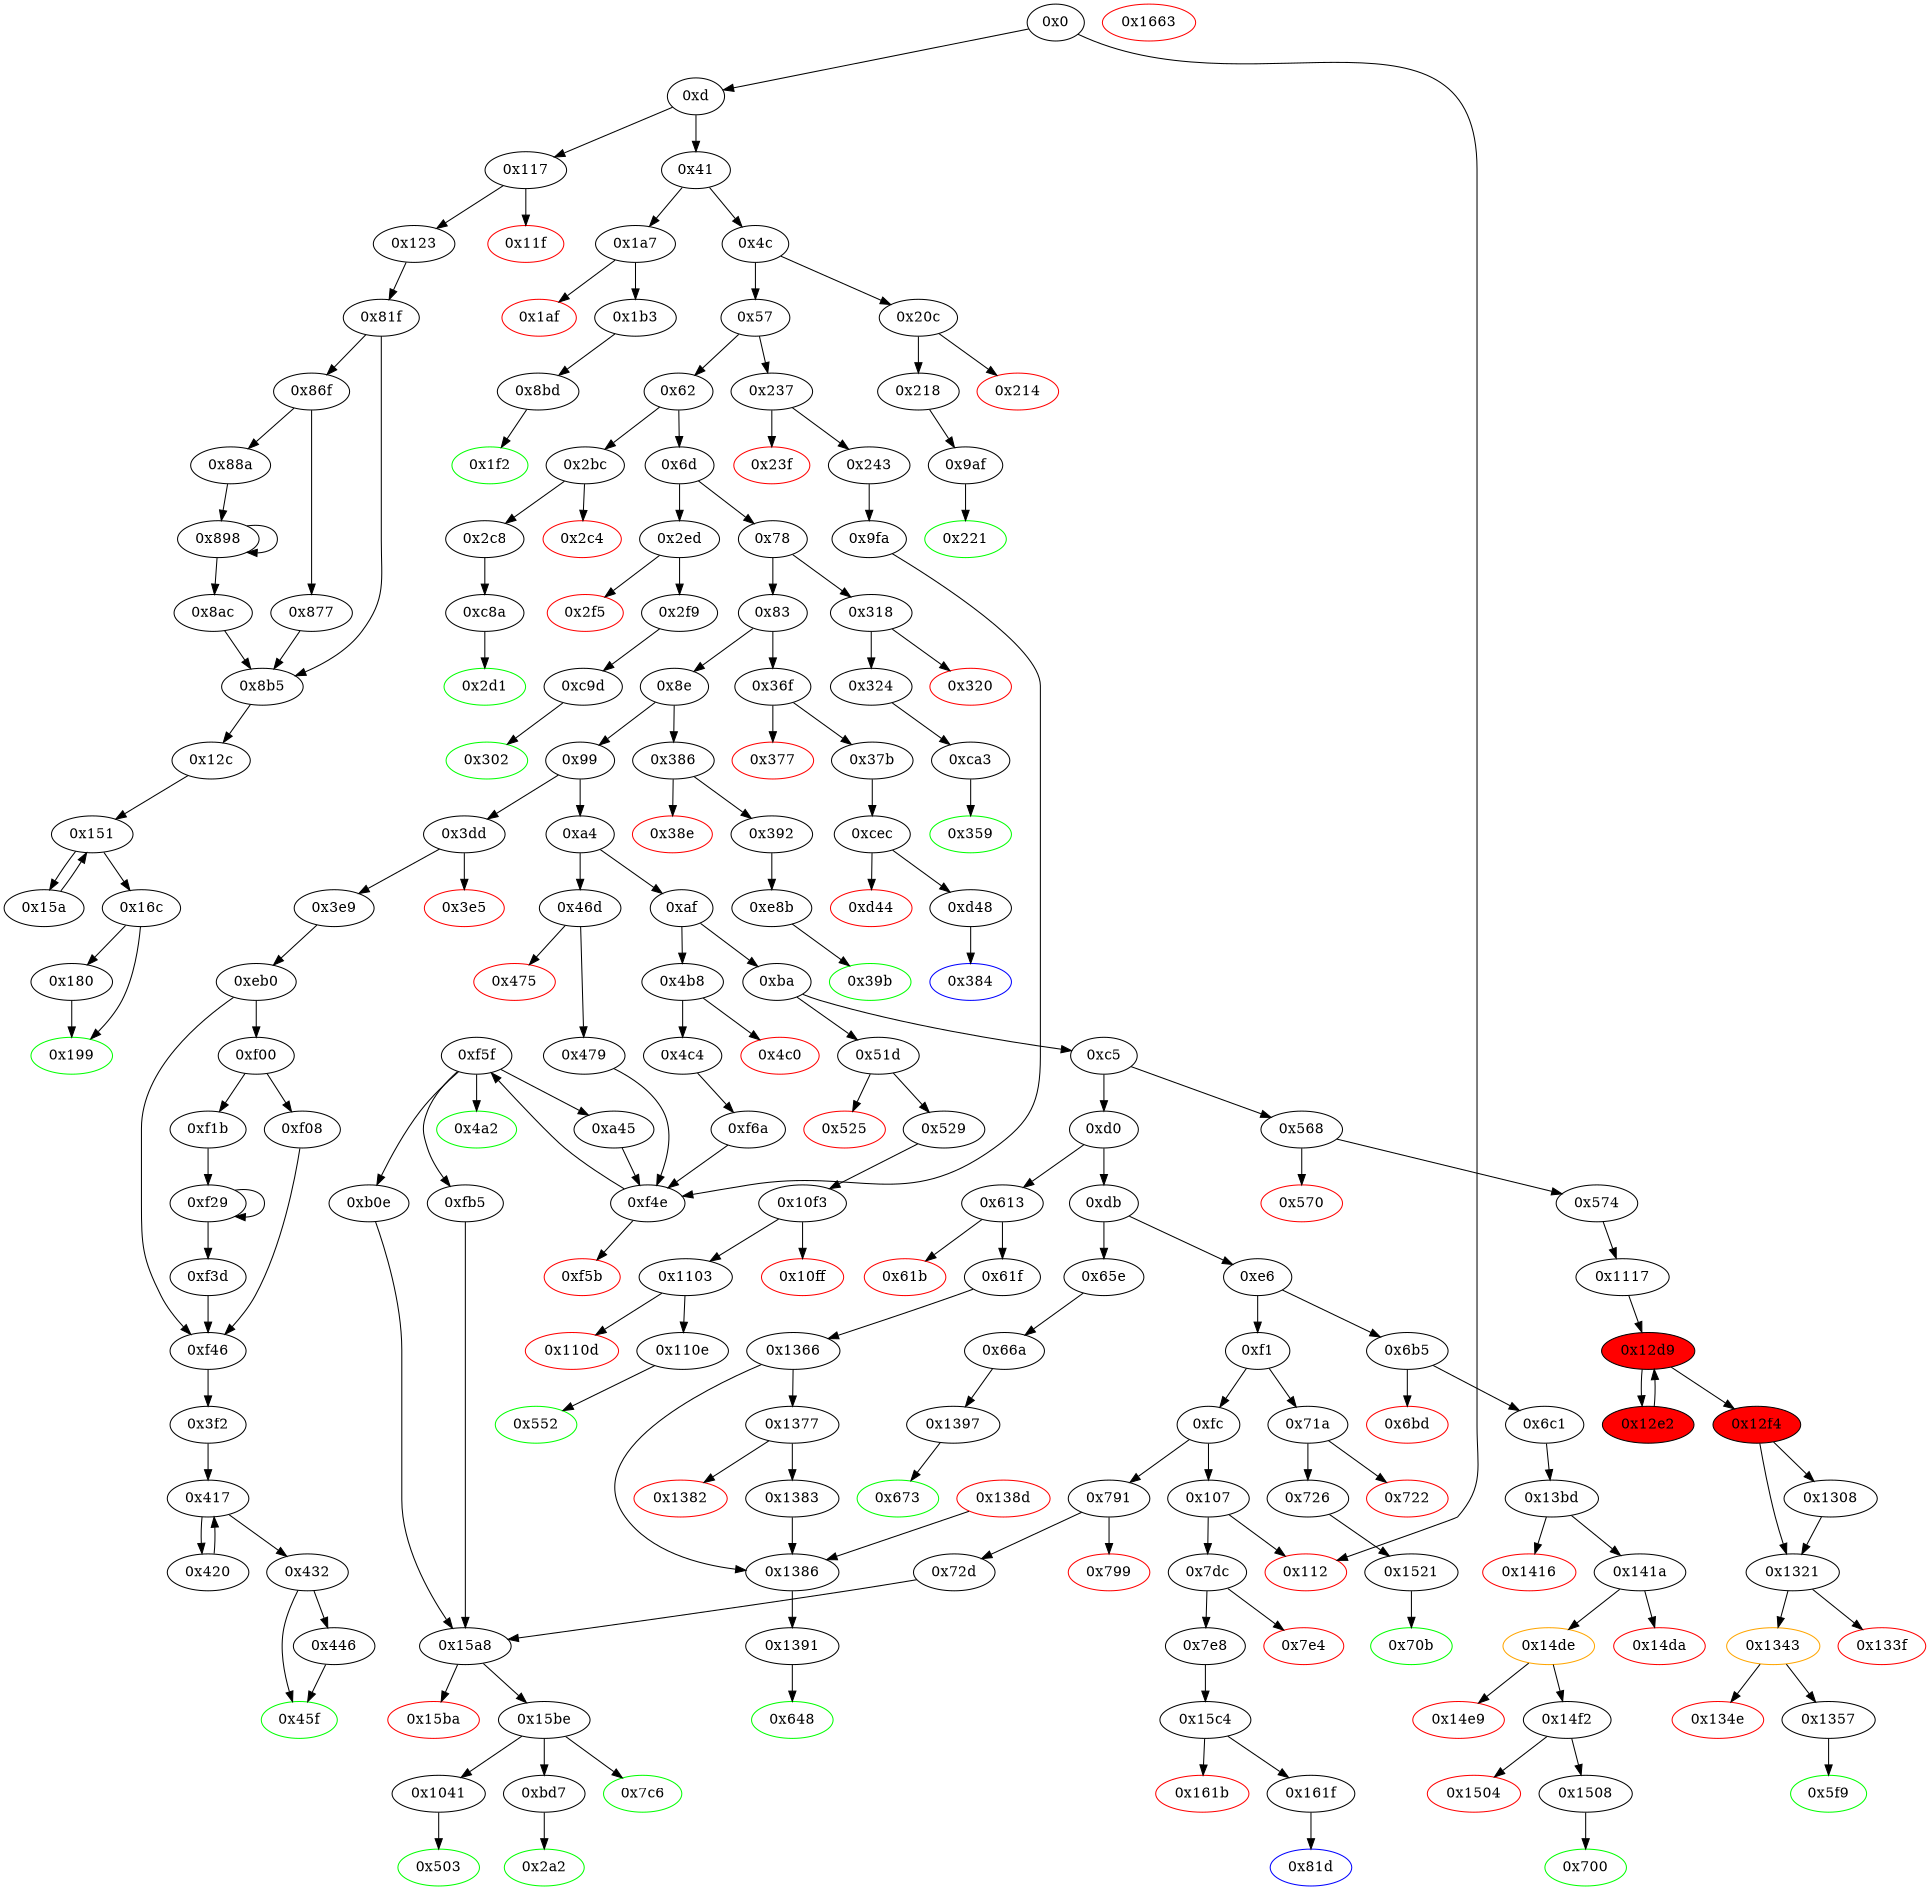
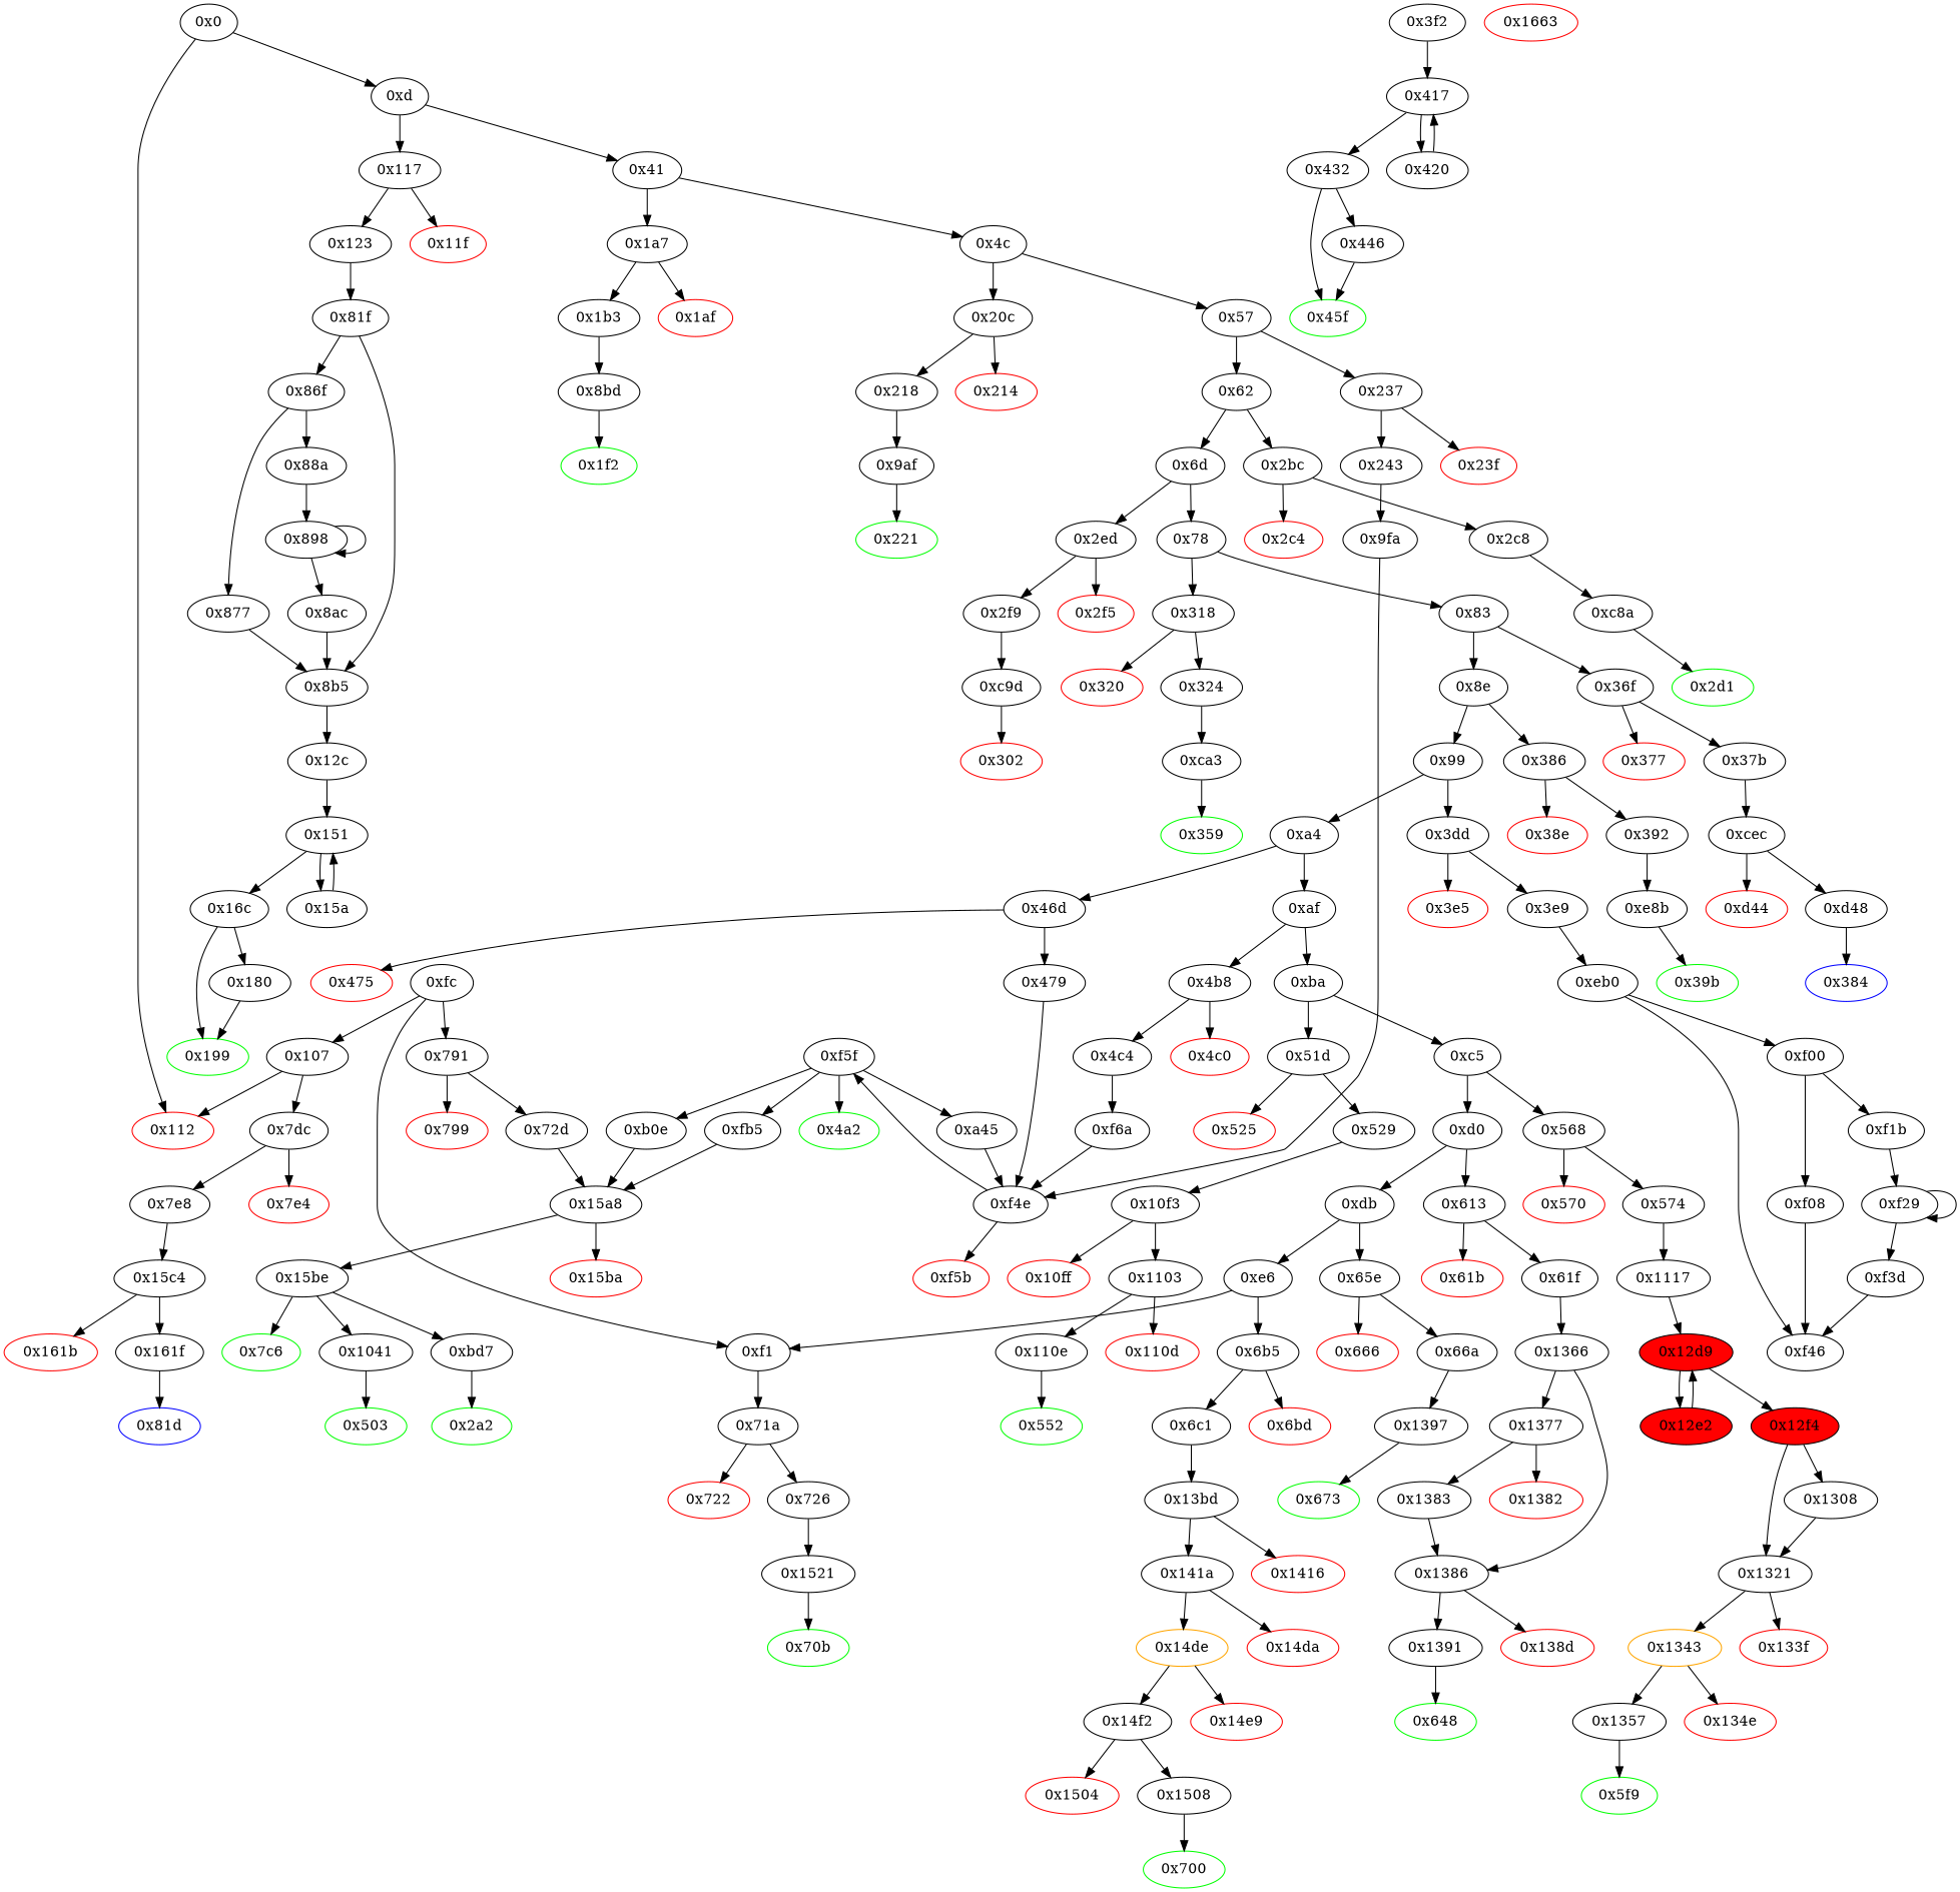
  digraph {
    node [fillcolor=white style=filled]
    "0x570" [color=red]
    "0x568"
    "0x574"
    "0x1117"
    "0x726"
    "0x1521"
    n7 [color=green label="0x70b"]
    "0x15be"
    "0x1041"
    "0xbd7"
    "0x7c6" [color=green]
    "0x503" [color=green]
    "0x2a2" [color=green]
    "0x45f" [color=green]
    "0x446"
    "0x2f5" [color=red]
    "0x475" [color=red]
    "0x6bd" [color=red]
    "0x110d" [color=red]
    "0x386"
    "0x392"
    "0x38e" [color=red]
    "0xe8b"
    "0x151"
    "0x15a"
    "0x16c"
    "0x199" [color=green]
    "0x180"
    "0x6d"
    "0x78"
    "0x2ed"
    "0x83"
    "0x318"
    "0x2f9"
    "0x877"
    "0x8b5"
    "0x12c"
    "0xba"
    "0x51d"
    "0xc5"
    "0x525" [color=red]
    "0x529"
    "0xd0"
    "0xd"
    "0x41"
    "0x117"
    "0x4c"
    "0x1a7"
    "0x11f" [color=red]
    "0x123"
    "0x20c"
    "0x57"
    "0x1b3"
    "0x1af" [color=red]
-   "0x302" [color=green]
+   "0x302" [color=red]
    "0x2c4" [color=red]
    "0x2bc"
    "0x2c8"
    "0xc8a"
    n60 [label="0x72d"]
    "0x791"
    "0x799" [color=red]
    "0x15a8"
    "0x10ff" [color=red]
+   "0x666" [color=red]
    "0x3f2"
    "0x417"
    "0x432"
    "0x420"
    "0x1f2" [color=green]
    "0x81f"
    "0x86f"
    "0x88a"
    "0x3e5" [color=red]
    "0x133f" [color=red]
    "0x1343" [color=orange]
    "0x1357"
    "0x134e" [color=red]
    "0x5f9" [color=green]
    "0x12e2" [fillcolor=red]
    "0x12d9" [fillcolor=red]
    "0x12f4" [fillcolor=red]
    "0x898"
    "0x71a"
    "0x722" [color=red]
    "0x7e8"
    "0x15c4"
    "0x161f"
    "0x161b" [color=red]
    "0x10f3"
    "0xf6a"
    "0xf4e"
    "0xf5b" [color=red]
    "0xf5f"
    "0x4c4"
    "0x8ac"
    "0x39b" [color=green]
    "0xf29"
    "0xf3d"
    "0xf46"
    "0x81d" [color=blue]
    "0x359" [color=green]
    "0x2d1" [color=green]
    "0xe6"
    "0xf1"
    "0x6b5"
    "0xfc"
    "0x6c1"
    "0x243"
    "0x9fa"
    "0x377" [color=red]
    "0x36f"
    "0x37b"
    "0xcec"
    "0x107"
    "0xb0e"
    "0x15ba" [color=red]
    "0x1383"
    "0x1386"
    "0x138d" [color=red]
    "0x1391"
    "0x1663" [color=red]
    "0x214" [color=red]
    "0xdb"
    "0x613"
    "0x65e"
    "0x61f"
    "0x61b" [color=red]
    "0x8bd"
    "0x8e"
    "0x324"
    "0x320" [color=red]
    "0x112" [color=red]
    "0x99"
    "0x3dd"
    "0xa4"
    "0xf00"
    "0xf1b"
    "0xf08"
    "0x1103"
    "0x110e"
    "0x552" [color=green]
    "0x384" [color=blue]
    "0xd48"
    "0x218"
    "0x9af"
    "0x221" [color=green]
    "0xc9d"
    "0xd44" [color=red]
    "0x673" [color=green]
    "0x1397"
    "0x23f" [color=red]
    "0x700" [color=green]
    "0x1508"
    "0x479"
    "0xeb0"
    "0x0"
    "0x14da" [color=red]
    "0x141a"
    "0x14de" [color=orange]
    "0x14f2"
    "0x14e9" [color=red]
    "0x648" [color=green]
    "0x46d"
    "0xca3"
    "0x1308"
    "0x1321"
    "0x1366"
    "0x1377"
    "0x66a"
    "0x4a2" [color=green]
    "0x1382" [color=red]
    "0x7dc"
    "0x3e9"
    "0x13bd"
    "0x1416" [color=red]
    "0xaf"
    "0x7e4" [color=red]
    "0xfb5"
    "0xa45"
    "0x1504" [color=red]
    "0x237"
    "0x62"
    "0x4b8"
    "0x4c0" [color=red]
    "0x568" -> "0x570"
    "0x568" -> "0x574"
    "0x574" -> "0x1117"
    "0x1117" -> "0x12d9"
    "0x726" -> "0x1521"
    "0x1521" -> n7
    "0x15be" -> "0x1041"
    "0x15be" -> "0xbd7"
    "0x15be" -> "0x7c6"
    "0x1041" -> "0x503"
    "0xbd7" -> "0x2a2"
    "0x446" -> "0x45f"
    "0x386" -> "0x392"
    "0x386" -> "0x38e"
    "0x392" -> "0xe8b"
    "0xe8b" -> "0x39b"
    "0x151" -> "0x15a"
    "0x151" -> "0x16c"
    "0x15a" -> "0x151"
    "0x16c" -> "0x199"
    "0x16c" -> "0x180"
    "0x180" -> "0x199"
    "0x6d" -> "0x78"
    "0x6d" -> "0x2ed"
    "0x78" -> "0x83"
    "0x78" -> "0x318"
    "0x2ed" -> "0x2f5"
    "0x2ed" -> "0x2f9"
    "0x83" -> "0x36f"
    "0x83" -> "0x8e"
    "0x318" -> "0x324"
    "0x318" -> "0x320"
    "0x2f9" -> "0xc9d"
    "0x877" -> "0x8b5"
    "0x8b5" -> "0x12c"
    "0x12c" -> "0x151"
    "0xba" -> "0x51d"
    "0xba" -> "0xc5"
    "0x51d" -> "0x525"
    "0x51d" -> "0x529"
    "0xc5" -> "0x568"
    "0xc5" -> "0xd0"
    "0x529" -> "0x10f3"
    "0xd0" -> "0xdb"
    "0xd0" -> "0x613"
    "0xd" -> "0x41"
    "0xd" -> "0x117"
    "0x41" -> "0x4c"
    "0x41" -> "0x1a7"
    "0x117" -> "0x11f"
    "0x117" -> "0x123"
    "0x4c" -> "0x20c"
    "0x4c" -> "0x57"
    "0x1a7" -> "0x1b3"
    "0x1a7" -> "0x1af"
    "0x123" -> "0x81f"
    "0x20c" -> "0x214"
    "0x20c" -> "0x218"
    "0x57" -> "0x237"
    "0x57" -> "0x62"
    "0x1b3" -> "0x8bd"
    "0x2bc" -> "0x2c4"
    "0x2bc" -> "0x2c8"
    "0x2c8" -> "0xc8a"
    "0xc8a" -> "0x2d1"
    n60 -> "0x15a8"
    "0x791" -> n60
    "0x791" -> "0x799"
    "0x15a8" -> "0x15be"
    "0x15a8" -> "0x15ba"
    "0x3f2" -> "0x417"
    "0x417" -> "0x432"
    "0x417" -> "0x420"
    "0x432" -> "0x45f"
    "0x432" -> "0x446"
    "0x420" -> "0x417"
    "0x81f" -> "0x8b5"
    "0x81f" -> "0x86f"
    "0x86f" -> "0x877"
    "0x86f" -> "0x88a"
    "0x88a" -> "0x898"
    "0x1343" -> "0x1357"
    "0x1343" -> "0x134e"
    "0x1357" -> "0x5f9"
    "0x12e2" -> "0x12d9"
    "0x12d9" -> "0x12e2"
    "0x12d9" -> "0x12f4"
    "0x12f4" -> "0x1308"
    "0x12f4" -> "0x1321"
    "0x898" -> "0x898"
    "0x898" -> "0x8ac"
    "0x71a" -> "0x726"
    "0x71a" -> "0x722"
    "0x7e8" -> "0x15c4"
    "0x15c4" -> "0x161f"
    "0x15c4" -> "0x161b"
    "0x161f" -> "0x81d"
    "0x10f3" -> "0x10ff"
    "0x10f3" -> "0x1103"
    "0xf6a" -> "0xf4e"
    "0xf4e" -> "0xf5b"
    "0xf4e" -> "0xf5f"
    "0xf5f" -> "0xb0e"
    "0xf5f" -> "0x4a2"
    "0xf5f" -> "0xfb5"
    "0xf5f" -> "0xa45"
    "0x4c4" -> "0xf6a"
    "0x8ac" -> "0x8b5"
    "0xf29" -> "0xf29"
    "0xf29" -> "0xf3d"
    "0xf3d" -> "0xf46"
-   "0xf46" -> "0x3f2"
    "0xe6" -> "0xf1"
    "0xe6" -> "0x6b5"
    "0xf1" -> "0x71a"
-   "0xf1" -> "0xfc"
+   "0xfc" -> "0xf1"
    "0x6b5" -> "0x6bd"
    "0x6b5" -> "0x6c1"
    "0xfc" -> "0x791"
    "0xfc" -> "0x107"
    "0x6c1" -> "0x13bd"
    "0x243" -> "0x9fa"
    "0x9fa" -> "0xf4e"
    "0x36f" -> "0x377"
    "0x36f" -> "0x37b"
    "0x37b" -> "0xcec"
    "0xcec" -> "0xd48"
    "0xcec" -> "0xd44"
    "0x107" -> "0x112"
    "0x107" -> "0x7dc"
    "0xb0e" -> "0x15a8"
    "0x1383" -> "0x1386"
-   "0x138d" -> "0x1386"
+   "0x1386" -> "0x138d"
    "0x1386" -> "0x1391"
    "0x1391" -> "0x648"
    "0xdb" -> "0xe6"
    "0xdb" -> "0x65e"
    "0x613" -> "0x61f"
    "0x613" -> "0x61b"
+   "0x65e" -> "0x666"
    "0x65e" -> "0x66a"
    "0x61f" -> "0x1366"
    "0x8bd" -> "0x1f2"
    "0x8e" -> "0x386"
    "0x8e" -> "0x99"
    "0x324" -> "0xca3"
    "0x99" -> "0x3dd"
    "0x99" -> "0xa4"
    "0x3dd" -> "0x3e5"
    "0x3dd" -> "0x3e9"
    "0xa4" -> "0x46d"
    "0xa4" -> "0xaf"
    "0xf00" -> "0xf1b"
    "0xf00" -> "0xf08"
    "0xf1b" -> "0xf29"
    "0xf08" -> "0xf46"
    "0x1103" -> "0x110d"
    "0x1103" -> "0x110e"
    "0x110e" -> "0x552"
    "0xd48" -> "0x384"
    "0x218" -> "0x9af"
    "0x9af" -> "0x221"
    "0xc9d" -> "0x302"
    "0x1397" -> "0x673"
    "0x1508" -> "0x700"
    "0x479" -> "0xf4e"
    "0xeb0" -> "0xf46"
    "0xeb0" -> "0xf00"
    "0x0" -> "0xd"
    "0x0" -> "0x112"
    "0x141a" -> "0x14da"
    "0x141a" -> "0x14de"
    "0x14de" -> "0x14f2"
    "0x14de" -> "0x14e9"
    "0x14f2" -> "0x1508"
    "0x14f2" -> "0x1504"
    "0x46d" -> "0x475"
    "0x46d" -> "0x479"
    "0xca3" -> "0x359"
    "0x1308" -> "0x1321"
    "0x1321" -> "0x133f"
    "0x1321" -> "0x1343"
    "0x1366" -> "0x1386"
    "0x1366" -> "0x1377"
    "0x1377" -> "0x1383"
    "0x1377" -> "0x1382"
    "0x66a" -> "0x1397"
    "0x7dc" -> "0x7e8"
    "0x7dc" -> "0x7e4"
    "0x3e9" -> "0xeb0"
    "0x13bd" -> "0x141a"
    "0x13bd" -> "0x1416"
    "0xaf" -> "0xba"
    "0xaf" -> "0x4b8"
    "0xfb5" -> "0x15a8"
    "0xa45" -> "0xf4e"
    "0x237" -> "0x243"
    "0x237" -> "0x23f"
    "0x62" -> "0x6d"
    "0x62" -> "0x2bc"
    "0x4b8" -> "0x4c4"
    "0x4b8" -> "0x4c0"
  }
